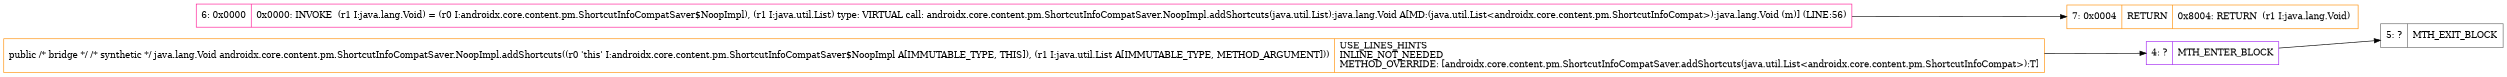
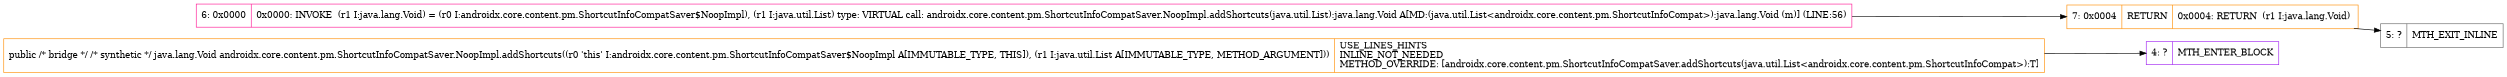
  digraph {
    rankdir=LR
    node [color=darkorange shape=record]
    n1 [color=purple label="{4\:\ ?|MTH_ENTER_BLOCK\l}"]
    n2 [color=deeppink label="{6\:\ 0x0000|0x0000: INVOKE  (r1 I:java.lang.Void) = (r0 I:androidx.core.content.pm.ShortcutInfoCompatSaver$NoopImpl), (r1 I:java.util.List) type: VIRTUAL call: androidx.core.content.pm.ShortcutInfoCompatSaver.NoopImpl.addShortcuts(java.util.List):java.lang.Void A[MD:(java.util.List\<androidx.core.content.pm.ShortcutInfoCompat\>):java.lang.Void (m)] (LINE:56)\l}"]
-   n3 [label="{7\:\ 0x0004|RETURN\l|0x8004: RETURN  (r1 I:java.lang.Void) \l}"]
-   n4 [color=gray40 label="{5\:\ ?|MTH_EXIT_BLOCK\l}"]
+   n3 [label="{7\:\ 0x0004|RETURN\l|0x0004: RETURN  (r1 I:java.lang.Void) \l}"]
+   n4 [color=gray40 label="{5\:\ ?|MTH_EXIT_INLINE\l}"]
    n5 [label="{public \/* bridge *\/ \/* synthetic *\/ java.lang.Void androidx.core.content.pm.ShortcutInfoCompatSaver.NoopImpl.addShortcuts((r0 'this' I:androidx.core.content.pm.ShortcutInfoCompatSaver$NoopImpl A[IMMUTABLE_TYPE, THIS]), (r1 I:java.util.List A[IMMUTABLE_TYPE, METHOD_ARGUMENT]))  | USE_LINES_HINTS\lINLINE_NOT_NEEDED\lMETHOD_OVERRIDE: [androidx.core.content.pm.ShortcutInfoCompatSaver.addShortcuts(java.util.List\<androidx.core.content.pm.ShortcutInfoCompat\>):T]\l}"]
    n2 -> n3
-   n1 -> n4
+   n3 -> n4
    n5 -> n1
  }
